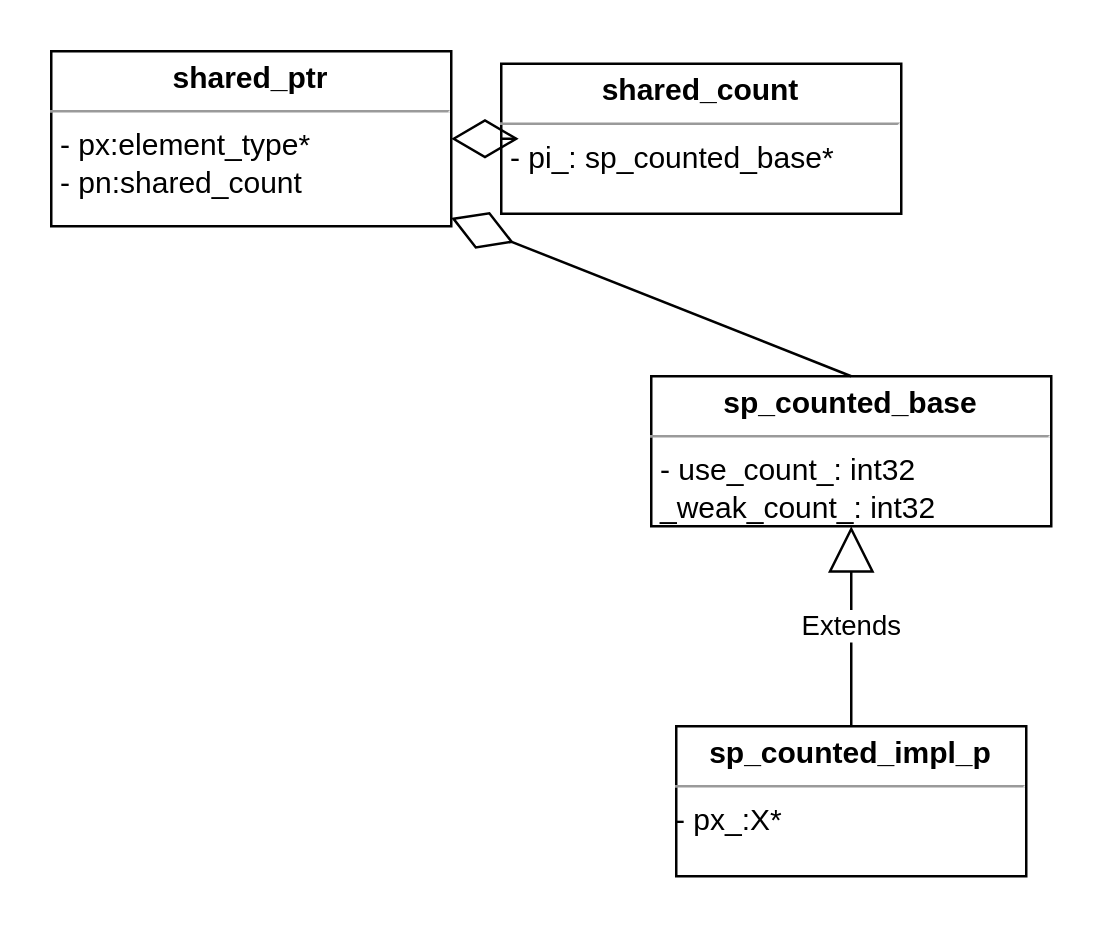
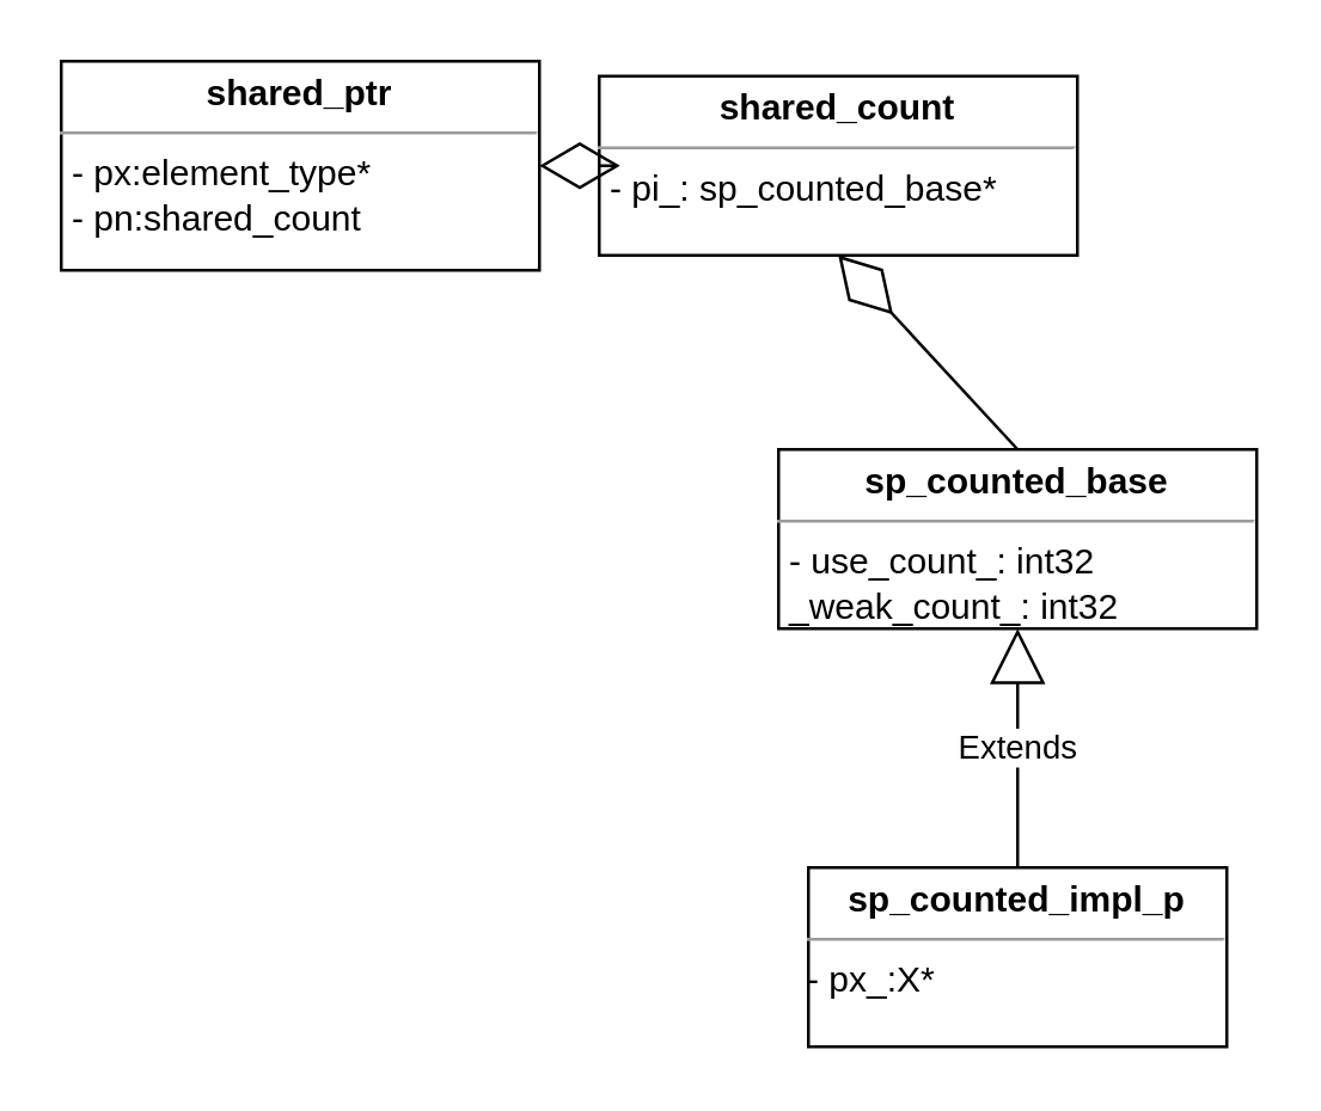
  <mxCell id="0" />
  <mxCell id="1" parent="0" />
  <mxCell id="2" value="&lt;p style=&quot;margin: 0px ; margin-top: 4px ; text-align: center&quot;&gt;&lt;b&gt;shared_ptr&lt;/b&gt;&lt;/p&gt;&lt;hr size=&quot;1&quot;&gt;&lt;p style=&quot;margin: 0px ; margin-left: 4px&quot;&gt;- px:element_type*&lt;/p&gt;&lt;p style=&quot;margin: 0px ; margin-left: 4px&quot;&gt;- pn:shared_count&lt;/p&gt;" style="verticalAlign=top;align=left;overflow=fill;fontSize=12;fontFamily=Helvetica;html=1;" parent="1" vertex="1"><mxGeometry x="20" y="20" width="160" height="70" as="geometry" /></mxCell>
  <mxCell id="3" value="&lt;p style=&quot;margin: 0px ; margin-top: 4px ; text-align: center&quot;&gt;&lt;b&gt;shared_count&lt;/b&gt;&lt;br&gt;&lt;/p&gt;&lt;hr size=&quot;1&quot;&gt;&lt;p style=&quot;margin: 0px ; margin-left: 4px&quot;&gt;- pi_: sp_counted_base*&lt;/p&gt;&lt;p style=&quot;margin: 0px ; margin-left: 4px&quot;&gt;&lt;br&gt;&lt;/p&gt;" style="verticalAlign=top;align=left;overflow=fill;fontSize=12;fontFamily=Helvetica;html=1;" parent="1" vertex="1"><mxGeometry x="200" y="25" width="160" height="60" as="geometry" /></mxCell>
  <mxCell id="4" value="" style="endArrow=diamondThin;endFill=0;endSize=24;html=1;rounded=0;entryX=1;entryY=0.5;entryDx=0;entryDy=0;exitX=0;exitY=0.5;exitDx=0;exitDy=0;" parent="1" source="3" target="2" edge="1"><mxGeometry width="160" relative="1" as="geometry"><mxPoint x="140" y="150" as="sourcePoint" /><mxPoint x="300" y="150" as="targetPoint" /></mxGeometry></mxCell>
  <mxCell id="5" value="&lt;p style=&quot;margin: 0px ; margin-top: 4px ; text-align: center&quot;&gt;&lt;b&gt;sp_counted_base&lt;/b&gt;&lt;br&gt;&lt;/p&gt;&lt;hr size=&quot;1&quot;&gt;&lt;p style=&quot;margin: 0px ; margin-left: 4px&quot;&gt;- use_count_: int32&lt;/p&gt;&lt;p style=&quot;margin: 0px ; margin-left: 4px&quot;&gt;_weak_count_: int32&lt;/p&gt;&lt;p style=&quot;margin: 0px ; margin-left: 4px&quot;&gt;&lt;br&gt;&lt;/p&gt;" style="verticalAlign=top;align=left;overflow=fill;fontSize=12;fontFamily=Helvetica;html=1;" parent="1" vertex="1"><mxGeometry x="260" y="150" width="160" height="60" as="geometry" /></mxCell>
- <mxCell id="6" value="" style="endArrow=diamondThin;endFill=0;endSize=24;html=1;rounded=0;exitX=0.5;exitY=0;exitDx=0;exitDy=0;" parent="1" source="5" target="2" edge="1"><mxGeometry width="160" relative="1" as="geometry"><mxPoint x="140" y="150" as="sourcePoint" /><mxPoint x="300" y="150" as="targetPoint" /></mxGeometry></mxCell>
+ <mxCell id="6" value="" style="endArrow=diamondThin;endFill=0;endSize=24;html=1;rounded=0;entryX=0.5;entryY=1;entryDx=0;entryDy=0;exitX=0.5;exitY=0;exitDx=0;exitDy=0;" parent="1" source="5" target="3" edge="1"><mxGeometry width="160" relative="1" as="geometry"><mxPoint x="140" y="150" as="sourcePoint" /><mxPoint x="300" y="150" as="targetPoint" /></mxGeometry></mxCell>
  <mxCell id="7" value="&lt;p style=&quot;margin: 0px ; margin-top: 4px ; text-align: center&quot;&gt;&lt;b&gt;sp_counted_impl_p&lt;/b&gt;&lt;br&gt;&lt;/p&gt;&lt;hr size=&quot;1&quot;&gt;&lt;div style=&quot;height: 2px&quot;&gt;-&amp;nbsp;px_:X*&lt;/div&gt;" style="verticalAlign=top;align=left;overflow=fill;fontSize=12;fontFamily=Helvetica;html=1;" parent="1" vertex="1"><mxGeometry x="270" y="290" width="140" height="60" as="geometry" /></mxCell>
  <mxCell id="8" value="Extends" style="endArrow=block;endSize=16;endFill=0;html=1;rounded=0;exitX=0.5;exitY=0;exitDx=0;exitDy=0;entryX=0.5;entryY=1;entryDx=0;entryDy=0;" parent="1" source="7" target="5" edge="1"><mxGeometry width="160" relative="1" as="geometry"><mxPoint x="140" y="150" as="sourcePoint" /><mxPoint x="300" y="150" as="targetPoint" /></mxGeometry></mxCell>
